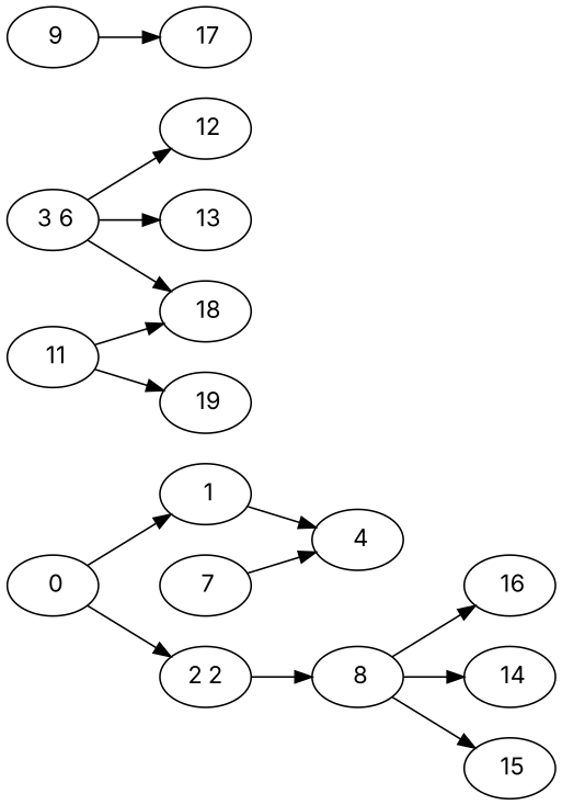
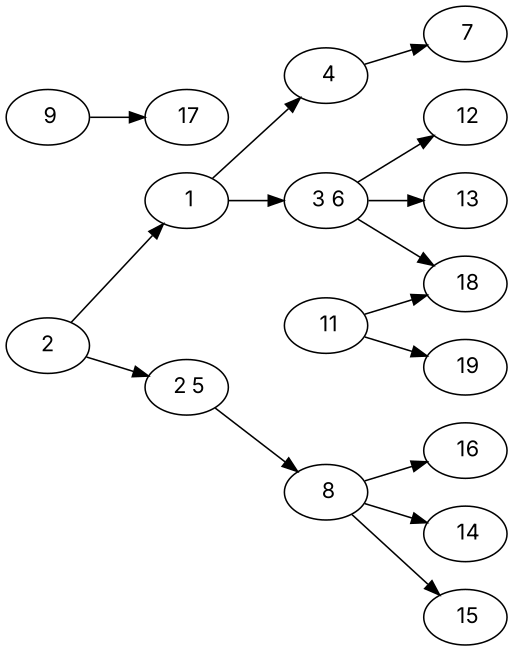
  digraph {
    fontname=Inter
    rankdir=LR
    node [fontname=Inter]
    edge [fontname=Inter]
-   " 0"
+   " 0" [label=2]
    " 1"
-   " 2 5" [label="2 2"]
+   " 2 5"
    " 4"
    " 3 6"
    " 8"
    " 7"
    " 12"
    " 13"
    " 18"
    " 16"
    " 14"
    " 15"
    " 9"
    " 17"
    " 11"
    " 19"
    " 0" -> " 1"
    " 0" -> " 2 5"
    " 1" -> " 4"
+   " 1" -> " 3 6"
    " 2 5" -> " 8"
-   " 7" -> " 4"
+   " 4" -> " 7"
    " 3 6" -> " 12"
    " 3 6" -> " 13"
    " 3 6" -> " 18"
    " 8" -> " 16"
    " 8" -> " 14"
    " 8" -> " 15"
    " 9" -> " 17"
    " 11" -> " 18"
    " 11" -> " 19"
  }
